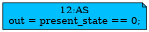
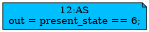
  strict digraph {
-   n1 [ast="<pyverilog.vparser.ast.Assign object at 0x7fcdcdf469d0>" def_var="['out']" fillcolor=deepskyblue label="12:AS\nout = present_state == 0;" statements="[]" style=filled typ=Assign use_var="['present_state']" color=black shape=note]
+   n1 [ast="<pyverilog.vparser.ast.Assign object at 0x7fcdcdf469d0>" def_var="['out']" fillcolor=deepskyblue label="12:AS\nout = present_state == 6;" statements="[]" style=filled typ=Assign use_var="['present_state']" color=black shape=note]
  }
